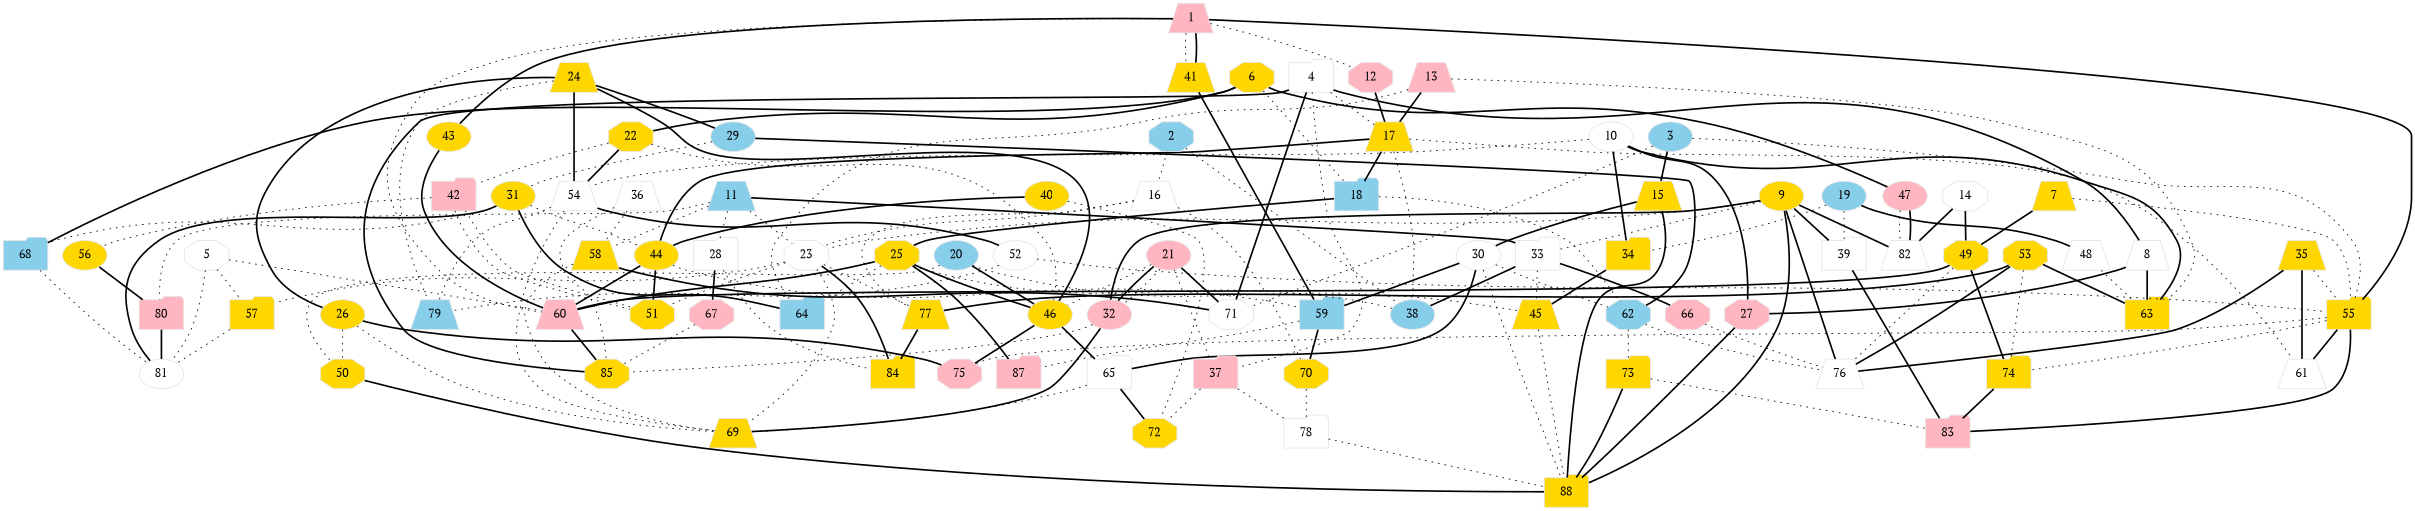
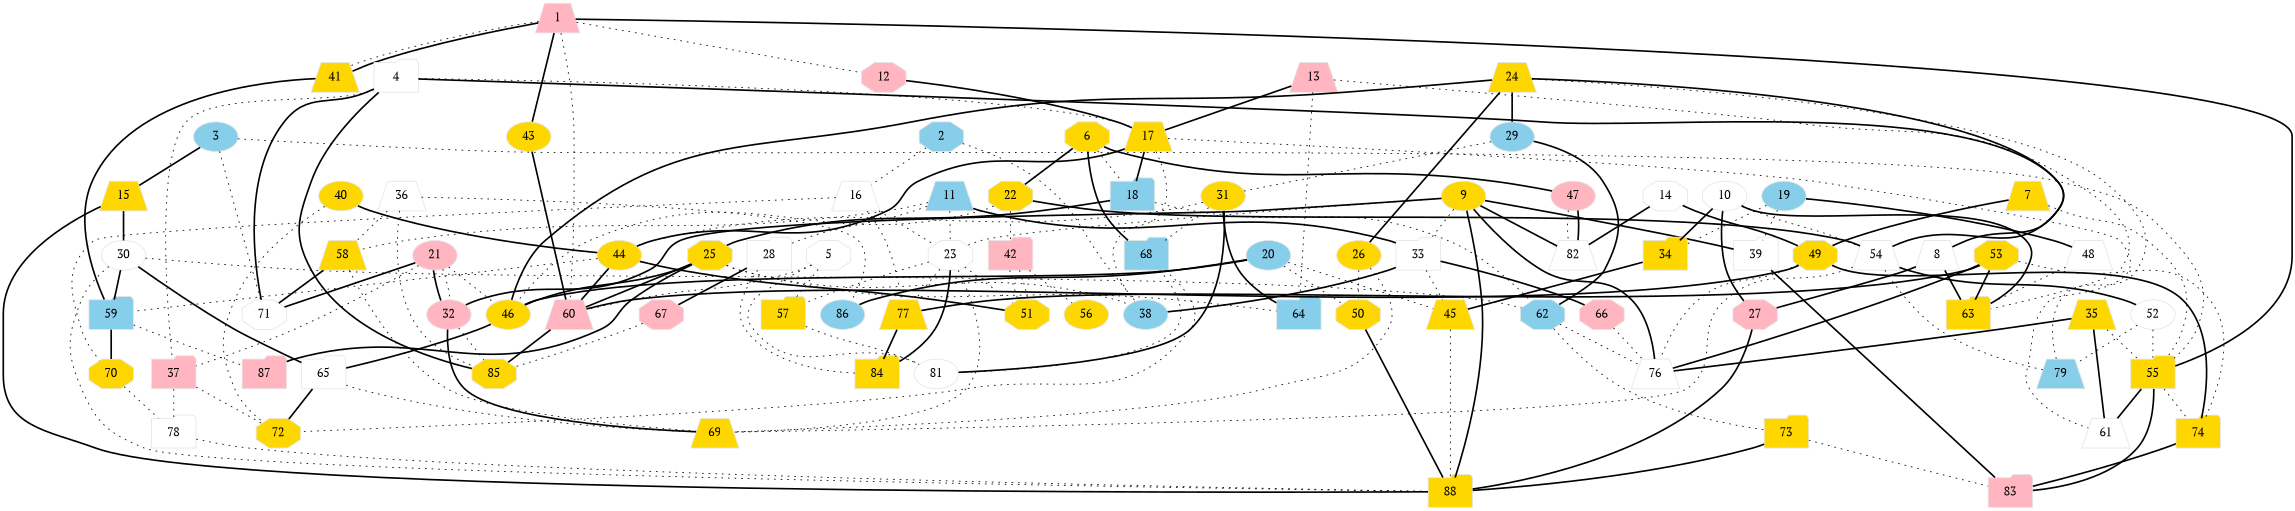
  graph {
    fontname="PT Serif"
    node [color=gray90 fillcolor=gold fontname="PT Serif" shape=trapezium style=filled]
    edge [fontname="PT Serif" style=dotted]
    1 [fillcolor=lightpink]
    12 [fillcolor=lightpink shape=octagon]
    41
    43 [shape=ellipse]
    55 [shape=folder]
    60 [fillcolor=lightpink]
    17
    59 [fillcolor=skyblue shape=folder]
    61 [fillcolor=white]
-   75 [fillcolor=lightpink shape=octagon]
    83 [fillcolor=lightpink shape=folder]
    74 [shape=folder]
    85 [shape=octagon]
    2 [fillcolor=skyblue shape=octagon]
    16 [fillcolor=white]
    38 [fillcolor=skyblue shape=ellipse]
    23 [fillcolor=white shape=octagon]
    70 [shape=octagon]
    77
    3 [fillcolor=skyblue shape=ellipse]
    15
    71 [fillcolor=white shape=octagon]
    88 [shape=folder]
    30 [fillcolor=white shape=ellipse]
    4 [fillcolor=white shape=folder]
    8 [fillcolor=white]
    37 [fillcolor=lightpink shape=folder]
    27 [fillcolor=lightpink shape=octagon]
    63 [shape=folder]
    18 [fillcolor=skyblue shape=folder]
    44 [shape=ellipse]
    72 [shape=octagon]
    78 [fillcolor=white shape=folder]
    5 [fillcolor=white shape=octagon]
    57 [shape=folder]
    81 [fillcolor=white shape=ellipse]
    6 [shape=octagon]
    22 [shape=octagon]
    47 [fillcolor=lightpink shape=ellipse]
    68 [fillcolor=skyblue shape=folder]
    25 [shape=octagon]
    62 [fillcolor=skyblue shape=octagon]
    54 [fillcolor=white]
    46 [shape=ellipse]
    42 [fillcolor=lightpink shape=folder]
    82 [fillcolor=white]
    7
    49 [shape=octagon]
    76 [fillcolor=white]
    9 [shape=ellipse]
    32 [fillcolor=lightpink shape=ellipse]
    33 [fillcolor=white shape=folder]
    39 [fillcolor=white shape=folder]
    51 [shape=octagon]
    69
    84 [shape=folder]
    45
    66 [fillcolor=lightpink shape=octagon]
    10 [fillcolor=white shape=ellipse]
    34 [shape=folder]
    79 [fillcolor=skyblue]
    52 [fillcolor=white shape=ellipse]
    11 [fillcolor=skyblue]
    28 [fillcolor=white shape=folder]
    58
-   80 [fillcolor=lightpink shape=folder]
    67 [fillcolor=lightpink shape=octagon]
    13 [fillcolor=lightpink]
    64 [fillcolor=skyblue shape=folder]
    14 [fillcolor=white shape=octagon]
    65 [fillcolor=white shape=folder]
    87 [fillcolor=lightpink shape=folder]
    73 [shape=folder]
    19 [fillcolor=skyblue shape=ellipse]
    48 [fillcolor=white]
    20 [fillcolor=skyblue shape=ellipse]
    50 [shape=octagon]
+   86 [fillcolor=skyblue shape=ellipse]
    21 [fillcolor=lightpink shape=ellipse]
    56 [shape=ellipse]
    24
    26 [shape=ellipse]
    29 [fillcolor=skyblue shape=ellipse]
    31 [shape=ellipse]
    35
    36 [fillcolor=white]
    40 [shape=ellipse]
    53 [shape=octagon]
    1 -- 12
    1 -- 41
    1 -- 41 [style=bold]
    1 -- 43 [style=bold]
    1 -- 55 [style=bold]
    1 -- 60
    12 -- 17 [style=bold]
    41 -- 59 [style=bold]
    43 -- 60 [style=bold]
    55 -- 61 [style=bold]
-   55 -- 75
    55 -- 83 [style=bold]
    55 -- 74
    60 -- 85 [style=bold]
    17 -- 61
    17 -- 38
    17 -- 18 [style=bold]
    17 -- 44 [style=bold]
    59 -- 70 [style=bold]
    59 -- 87
    74 -- 83 [style=bold]
    2 -- 16
    2 -- 38
    16 -- 23
    16 -- 70
    16 -- 77
    23 -- 77
    23 -- 57
    23 -- 51
    23 -- 69
    23 -- 84 [style=bold]
    70 -- 78
    77 -- 84 [style=bold]
    3 -- 55
    3 -- 15 [style=bold]
    3 -- 71
    15 -- 88 [style=bold]
    15 -- 30 [style=bold]
    30 -- 59 [style=bold]
    30 -- 88
    30 -- 62
    30 -- 65 [style=bold]
    4 -- 17
    4 -- 85 [style=bold]
    4 -- 71 [style=bold]
    4 -- 8 [style=bold]
    4 -- 37
    8 -- 27 [style=bold]
    8 -- 63 [style=bold]
    37 -- 72
    37 -- 78
    27 -- 88 [style=bold]
    18 -- 25 [style=bold]
    18 -- 62
    44 -- 60 [style=bold]
    44 -- 59
    44 -- 51 [style=bold]
    78 -- 88
    5 -- 60
    5 -- 57
    5 -- 81
    57 -- 81
    6 -- 18
    6 -- 22 [style=bold]
    6 -- 47 [style=bold]
    6 -- 68 [style=bold]
    22 -- 54 [style=bold]
    22 -- 46
    22 -- 42
    47 -- 82
    47 -- 82 [style=bold]
+   68 -- 72
    68 -- 81
    25 -- 60 [style=bold]
    25 -- 38
    25 -- 46 [style=bold]
    25 -- 64
    25 -- 87 [style=bold]
    62 -- 76
    62 -- 73
    54 -- 69
    54 -- 79
    54 -- 52 [style=bold]
-   46 -- 75 [style=bold]
    46 -- 65 [style=bold]
    42 -- 51
    42 -- 51
    42 -- 56
    7 -- 55
    7 -- 49 [style=bold]
    49 -- 60 [style=bold]
    49 -- 74 [style=bold]
    49 -- 76
    9 -- 23
    9 -- 88 [style=bold]
    9 -- 82 [style=bold]
    9 -- 76 [style=bold]
    9 -- 32 [style=bold]
    9 -- 33
    9 -- 39 [style=bold]
    32 -- 85
    32 -- 69 [style=bold]
    33 -- 38 [style=bold]
    33 -- 45
    33 -- 66 [style=bold]
    39 -- 83 [style=bold]
    45 -- 88
    66 -- 76
    10 -- 27 [style=bold]
    10 -- 63 [style=bold]
    10 -- 54
    10 -- 34 [style=bold]
    34 -- 45 [style=bold]
    52 -- 55
    52 -- 79
    11 -- 23
    11 -- 33 [style=bold]
    11 -- 28
    11 -- 58
-   11 -- 80
    28 -- 84
    28 -- 67 [style=bold]
    58 -- 71 [style=bold]
    58 -- 69
-   80 -- 81 [style=bold]
    67 -- 85
    13 -- 17 [style=bold]
    13 -- 63
    13 -- 64
    14 -- 82 [style=bold]
    14 -- 49 [style=bold]
    65 -- 72 [style=bold]
    65 -- 69
    73 -- 83
    73 -- 88 [style=bold]
    19 -- 39
    19 -- 34
    19 -- 48 [style=bold]
    48 -- 63
    20 -- 46 [style=bold]
    20 -- 45
    20 -- 50
+   20 -- 86 [style=bold]
    50 -- 88 [style=bold]
    21 -- 71 [style=bold]
    21 -- 37
    21 -- 46
    21 -- 32 [style=bold]
    21 -- 32
-   56 -- 80 [style=bold]
    24 -- 54 [style=bold]
    24 -- 46 [style=bold]
    24 -- 79
    24 -- 26 [style=bold]
    24 -- 29 [style=bold]
-   26 -- 75 [style=bold]
    26 -- 69
    26 -- 50
    29 -- 62 [style=bold]
    29 -- 31
    31 -- 44
    31 -- 81 [style=bold]
    31 -- 68
    31 -- 64 [style=bold]
    35 -- 55
    35 -- 61 [style=bold]
    35 -- 76 [style=bold]
    36 -- 85
    36 -- 58
+   36 -- 86
    40 -- 44 [style=bold]
    40 -- 72
    53 -- 74
    53 -- 77 [style=bold]
    53 -- 63 [style=bold]
    53 -- 76 [style=bold]
  }
